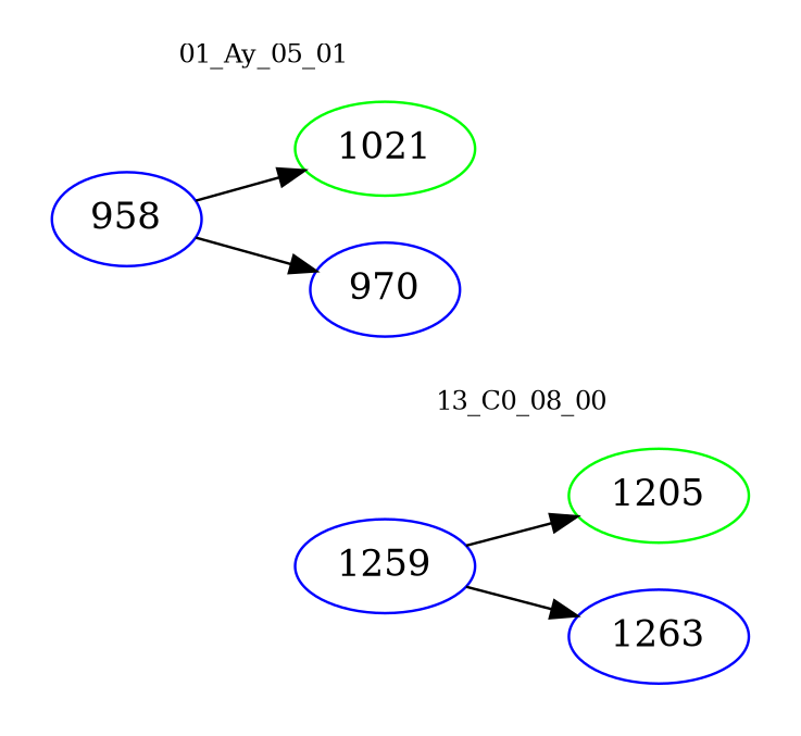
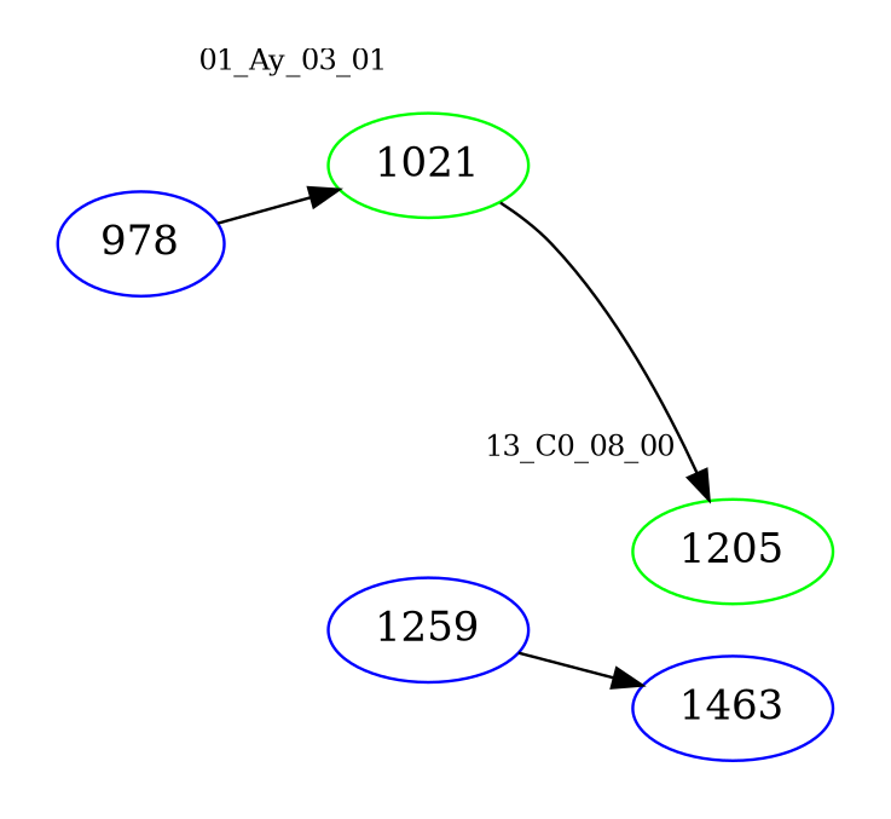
  digraph {
    rankdir=LR
    node [color=blue]
    edge [color=black]
-   n1 [label=958]
-   n2 [label=970]
+   n1 [label=978]
    n3 [color=green label=1021]
    n4 [label=1259]
    n5 [color=green label=1205]
-   n6 [label=1263]
+   n6 [label=1463]
    subgraph cluster_1 {
      color=white
      fontsize=10
-     label="01_Ay_05_01"
+     label="01_Ay_03_01"
      n1
-     n2
      n3
    }
    subgraph cluster_2 {
      color=white
      fontsize=10
      label="13_C0_08_00"
      n4
      n5
      n6
    }
-   n1 -> n2
    n1 -> n3
-   n4 -> n5
+   n3 -> n5
    n4 -> n6
  }
